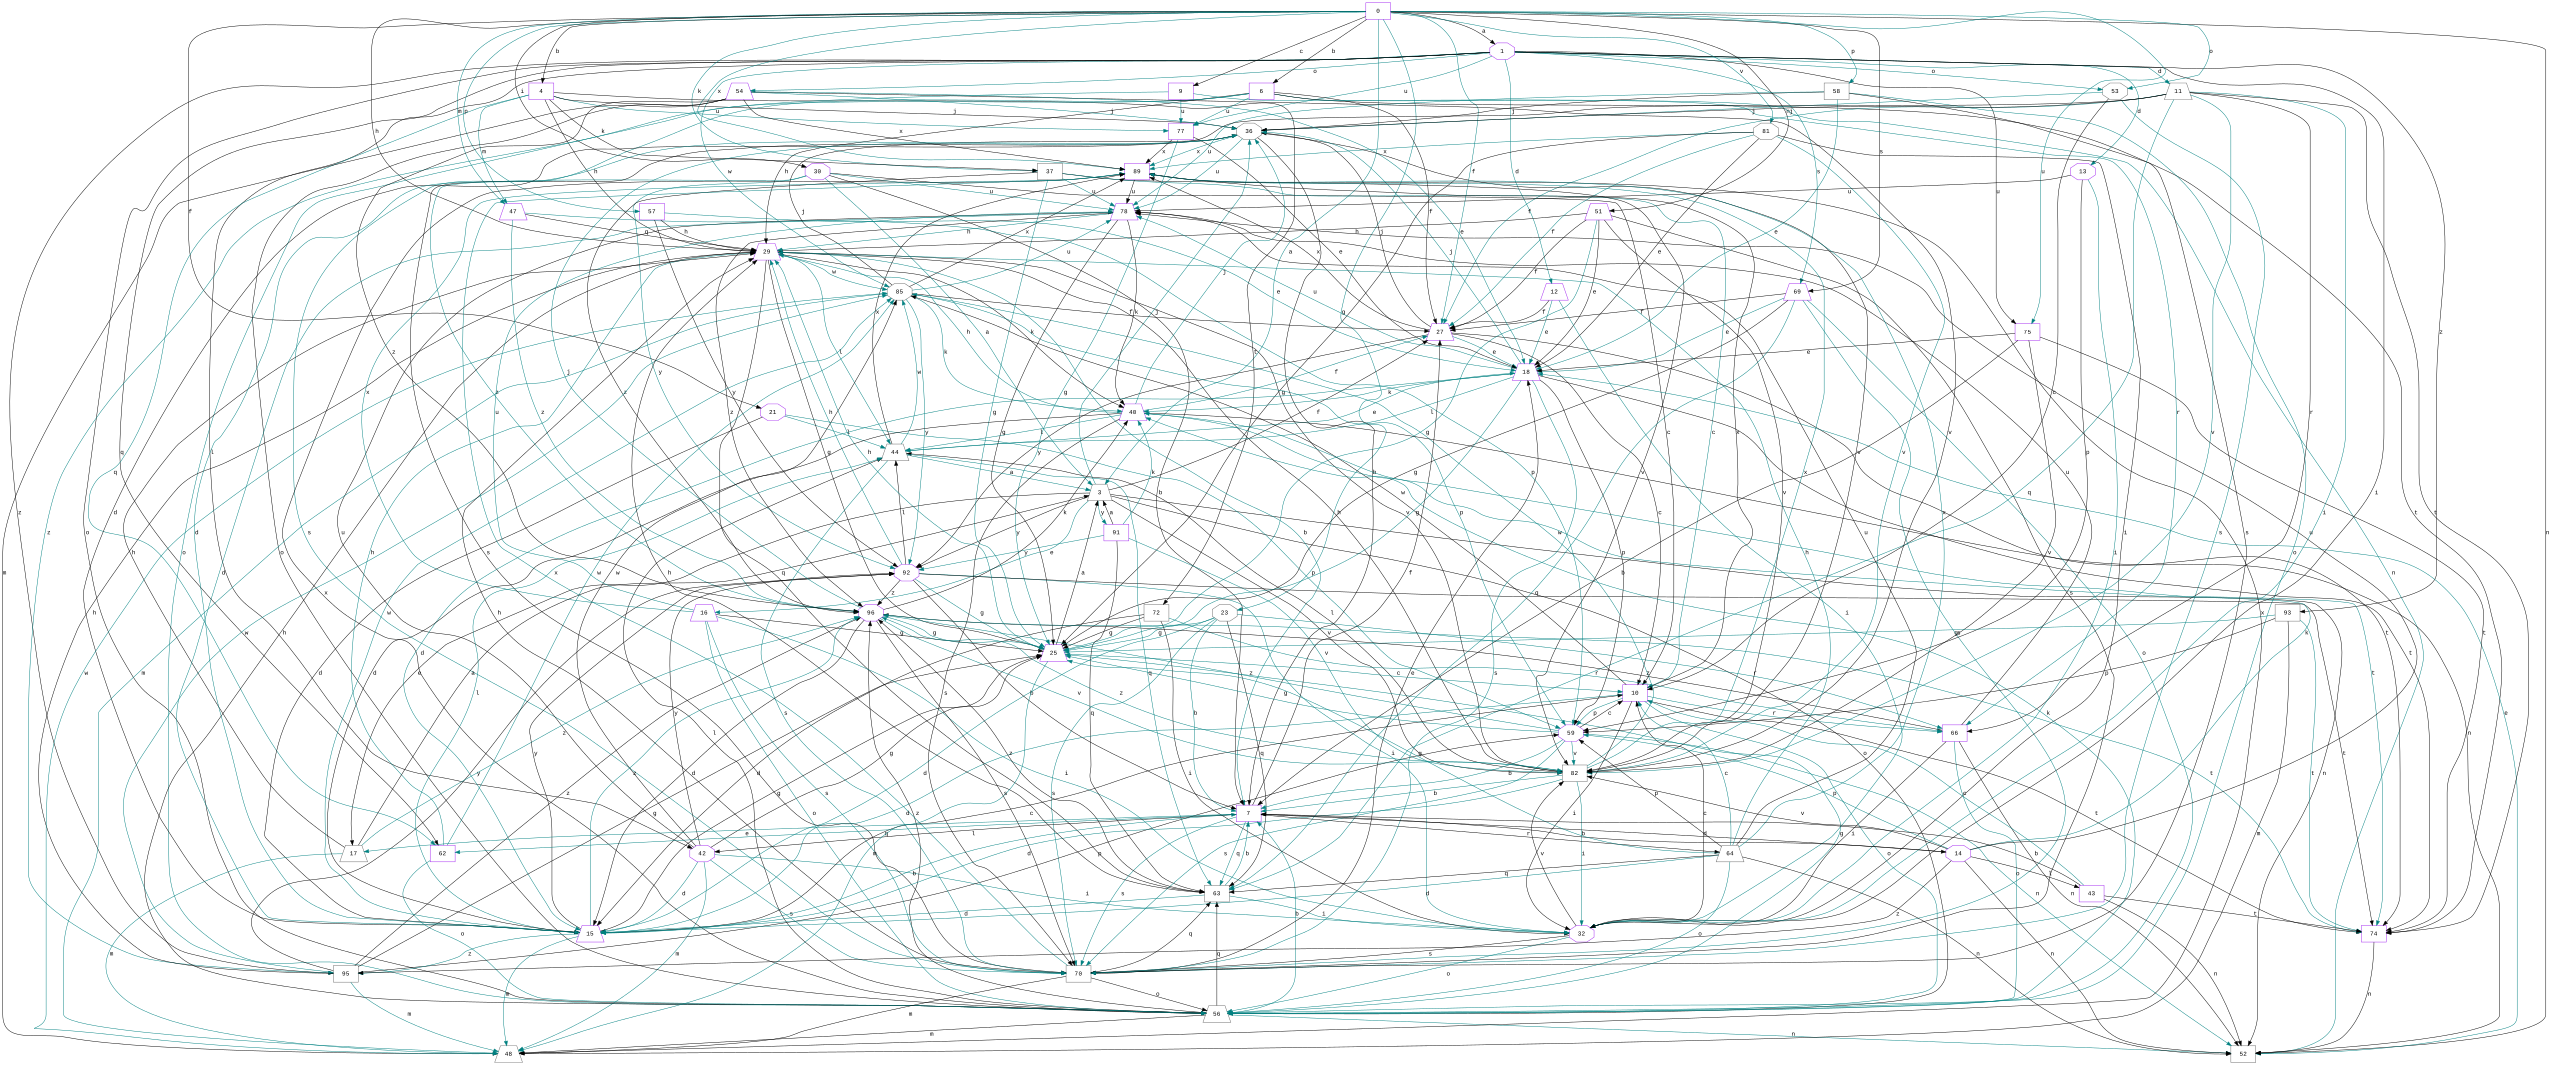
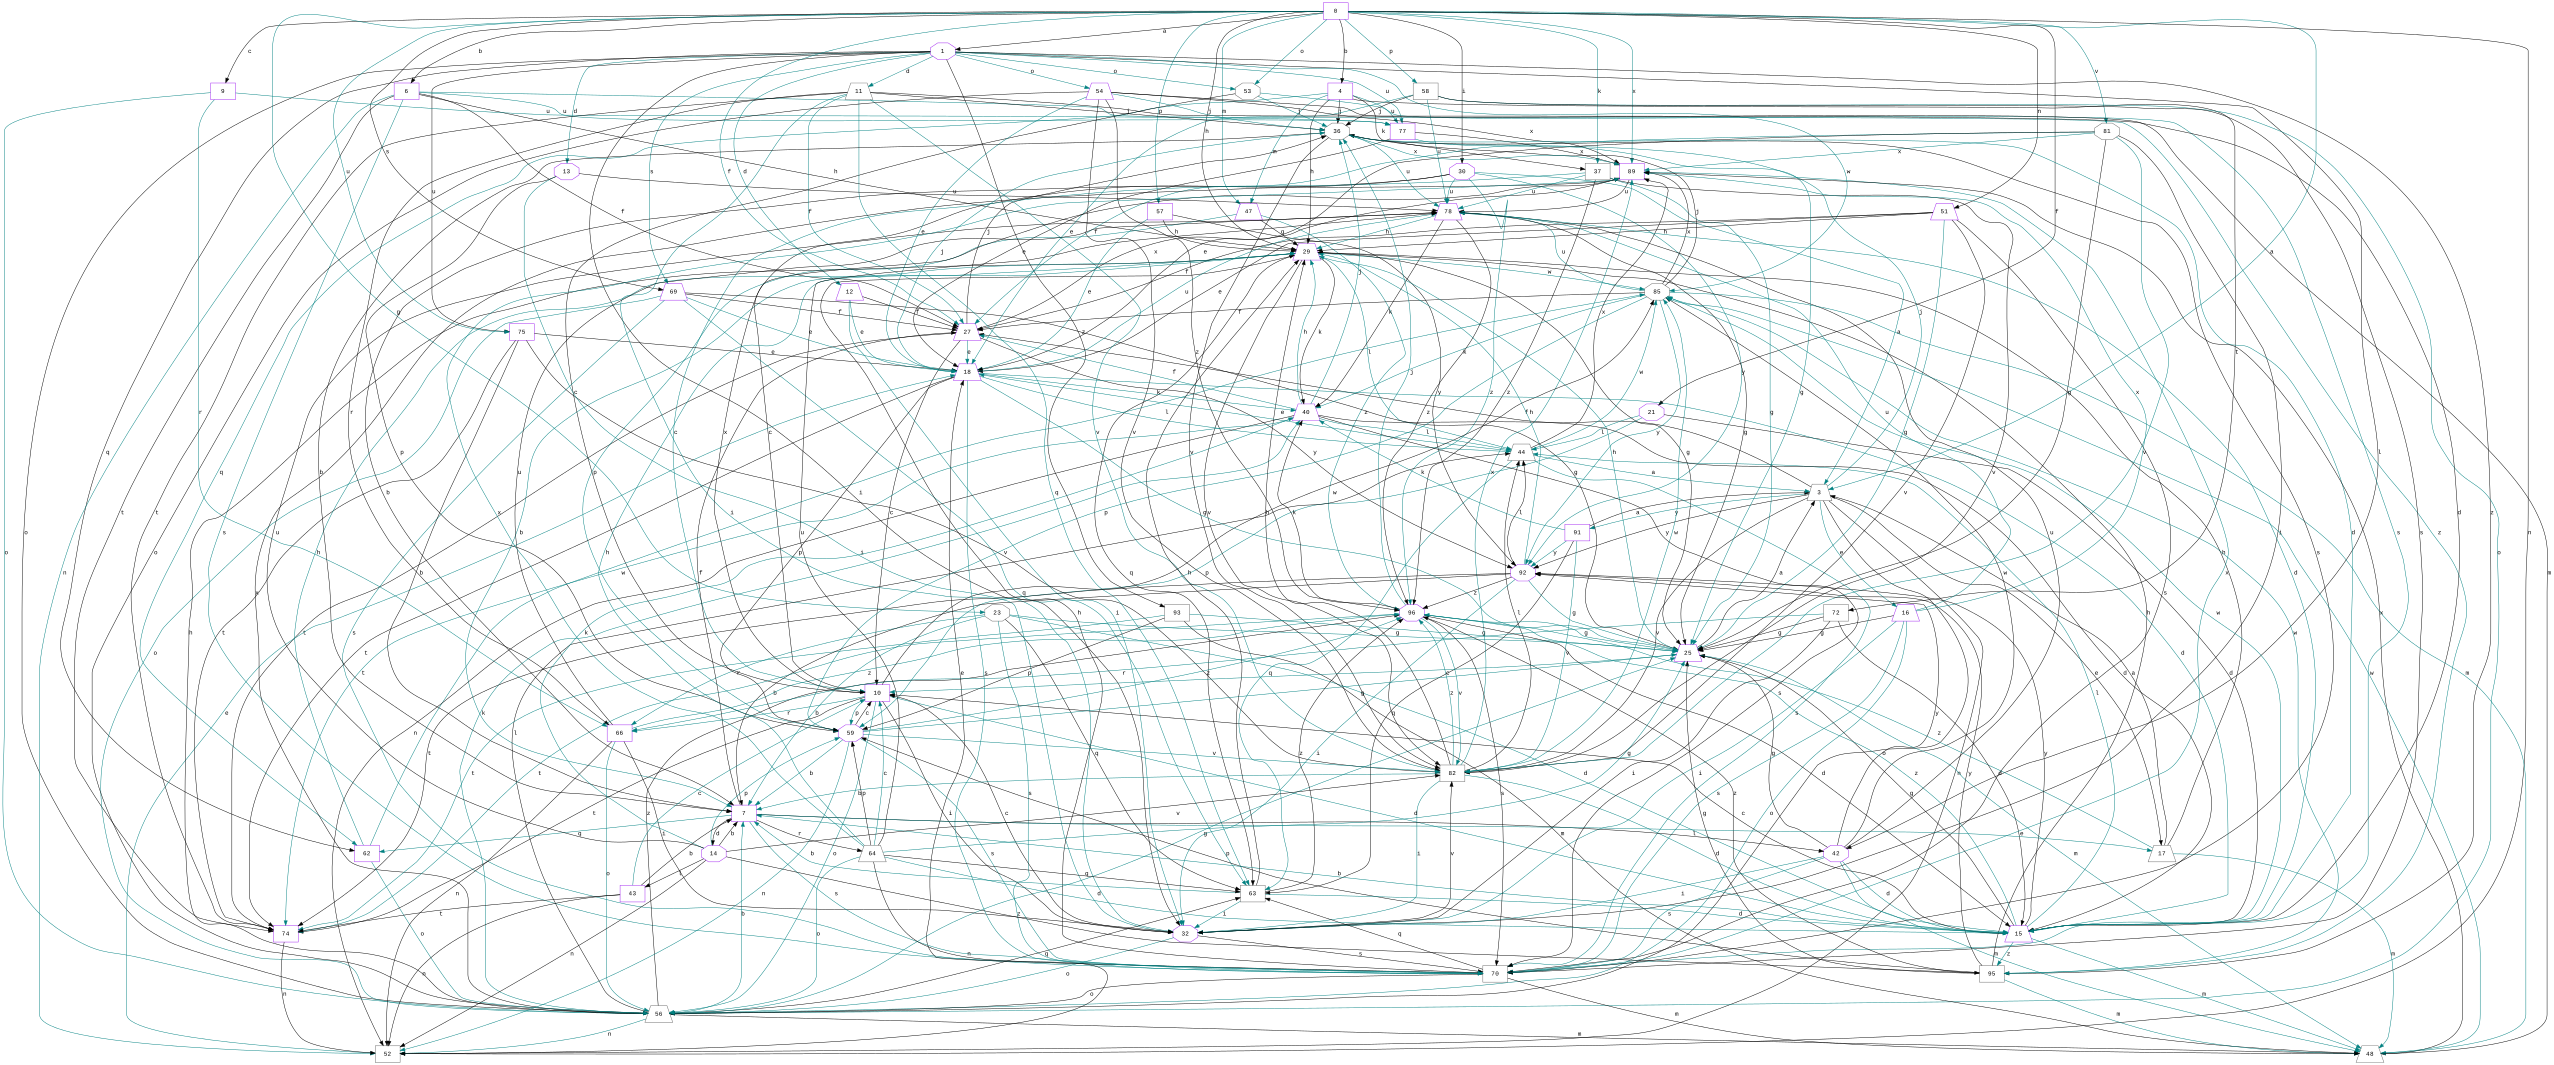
  strict digraph {
    fontname="Liberation Mono"
    node [color=purple fontname="Liberation Mono" shape=box]
    edge [color=teal fontname="Liberation Mono"]
    1 [shape=octagon]
    0
    3 [color=gray40 shape=trapezium]
    4
    6
    9
    21 [shape=octagon]
    n8 [label=27 shape=trapezium]
    23 [color=gray40 shape=octagon]
    29 [shape=trapezium]
    30 [shape=octagon]
    37 [color=gray40]
    47 [shape=trapezium]
    51 [shape=trapezium]
    52 [color=gray40]
    53 [color=gray40 shape=octagon]
    57
    58 [color=gray40]
    69 [shape=trapezium]
    75
    81 [color=gray40 shape=octagon]
    89
    11 [color=gray40 shape=trapezium]
    12 [shape=trapezium]
    13 [shape=octagon]
    32 [shape=octagon]
    42 [shape=octagon]
    54 [shape=trapezium]
    56 [color=gray40 shape=trapezium]
    62
    77
    85 [color=gray40 shape=octagon]
    93 [color=gray40]
    95 [color=gray40]
    16 [shape=trapezium]
    17 [color=gray40 shape=trapezium]
    36 [color=gray40 shape=octagon]
    82 [color=gray40]
    91
    92 [shape=octagon]
    72 [color=gray40]
    70 [color=gray40]
    74
    66
    15 [shape=trapezium]
    59 [shape=octagon]
    44 [color=gray40 shape=trapezium]
    10
    18 [shape=trapezium]
    7
    63 [color=gray40]
    25 [shape=trapezium]
    40 [shape=trapezium]
    78 [shape=trapezium]
    96 [shape=octagon]
    48 [color=gray40 shape=trapezium]
    14 [shape=octagon]
    64 [color=gray40 shape=trapezium]
    43
    1 -> 53 [label=o]
    1 -> 69 [label=s]
    1 -> 75 [color=black label=u]
    1 -> 11 [label=d]
    1 -> 12 [label=d]
    1 -> 13 [label=d]
    1 -> 32 [color=black label=i]
    1 -> 42 [color=black label=l]
    1 -> 54 [label=o]
    1 -> 56 [color=black label=o]
    1 -> 62 [color=black label=q]
    1 -> 77 [label=u]
    1 -> 85 [label=w]
    1 -> 93 [color=black label=z]
    1 -> 95 [color=black label=z]
    0 -> 1 [color=black label=a]
    0 -> 3 [label=a]
    0 -> 4 [color=black label=b]
    0 -> 6 [color=black label=b]
    0 -> 9 [color=black label=c]
    0 -> 21 [color=black label=f]
    0 -> n8 [label=f]
    0 -> 23 [label=g]
    0 -> 29 [color=black label=h]
    0 -> 30 [color=black label=i]
    0 -> 37 [label=k]
    0 -> 47 [label=m]
    0 -> 51 [color=black label=n]
    0 -> 52 [color=black label=n]
    0 -> 53 [label=o]
    0 -> 57 [label=p]
    0 -> 58 [label=p]
    0 -> 69 [color=black label=s]
    0 -> 75 [label=u]
    0 -> 81 [label=v]
    0 -> 89 [label=x]
    3 -> n8 [color=black label=f]
    3 -> 52 [color=black label=n]
    3 -> 56 [color=black label=o]
    3 -> 16 [label=e]
    3 -> 17 [color=black label=e]
    3 -> 36 [label=j]
    3 -> 82 [color=black label=v]
    3 -> 91 [label=y]
    3 -> 92 [color=black label=y]
    4 -> 29 [color=black label=h]
    4 -> 37 [color=black label=k]
    4 -> 47 [label=m]
    4 -> 62 [label=q]
    4 -> 77 [label=u]
    4 -> 36 [color=black label=j]
    4 -> 72 [color=black label=t]
    6 -> n8 [color=black label=f]
    6 -> 29 [color=black label=h]
    6 -> 52 [label=n]
    6 -> 77 [label=u]
    6 -> 95 [label=z]
    6 -> 70 [label=s]
    6 -> 74 [color=black label=t]
    9 -> 56 [label=o]
    9 -> 77 [label=u]
    9 -> 66 [label=r]
    21 -> 15 [color=black label=d]
    21 -> 59 [label=p]
    21 -> 44 [label=l]
    n8 -> 89 [color=black label=x]
    n8 -> 36 [color=black label=j]
    n8 -> 92 [color=black label=y]
    n8 -> 74 [color=black label=t]
    n8 -> 10 [color=black label=c]
    n8 -> 18 [label=e]
    23 -> 70 [label=s]
    23 -> 66 [label=r]
    23 -> 15 [label=d]
    23 -> 7 [label=b]
    23 -> 63 [color=black label=q]
    23 -> 25 [label=g]
    29 -> 85 [label=w]
    29 -> 82 [color=black label=v]
    29 -> 44 [label=l]
    29 -> 7 [label=b]
    29 -> 63 [color=black label=q]
    29 -> 25 [color=black label=g]
    29 -> 40 [color=black label=k]
    30 -> 3 [label=a]
    30 -> 92 [label=y]
    30 -> 10 [color=black label=c]
    30 -> 7 [color=black label=b]
    30 -> 78 [label=u]
    30 -> 96 [label=z]
    37 -> 82 [color=black label=v]
    37 -> 10 [label=c]
    37 -> 25 [label=g]
    37 -> 78 [label=u]
    37 -> 96 [color=black label=z]
    47 -> 29 [color=black label=q]
    47 -> 59 [label=p]
    47 -> 96 [label=z]
    51 -> n8 [color=black label=f]
    51 -> 29 [color=black label=h]
    51 -> 82 [color=black label=v]
    51 -> 70 [color=black label=s]
    51 -> 18 [color=black label=e]
    51 -> 25 [label=g]
    52 -> 18 [label=e]
    53 -> 36 [label=j]
    53 -> 70 [label=s]
    53 -> 10 [color=black label=c]
    57 -> 29 [color=black label=h]
    57 -> 92 [color=black label=y]
    57 -> 18 [label=e]
    58 -> 56 [label=o]
    58 -> 36 [color=black label=j]
    58 -> 70 [color=black label=s]
    58 -> 18 [label=e]
    58 -> 78 [label=u]
    69 -> n8 [color=black label=f]
    69 -> 56 [label=o]
    69 -> 70 [label=s]
    69 -> 18 [label=e]
    69 -> 63 [label=q]
    69 -> 25 [color=black label=g]
    75 -> 82 [color=black label=v]
    75 -> 74 [color=black label=t]
    75 -> 18 [color=black label=e]
    75 -> 7 [color=black label=b]
    81 -> n8 [label=f]
    81 -> 89 [label=x]
    81 -> 32 [color=black label=i]
    81 -> 82 [label=v]
    81 -> 18 [color=black label=e]
    81 -> 25 [color=black label=g]
    89 -> 78 [color=black label=u]
    11 -> n8 [label=f]
    11 -> 32 [label=i]
    11 -> 36 [color=black label=j]
    11 -> 82 [label=v]
    11 -> 74 [color=black label=t]
    11 -> 66 [color=black label=r]
    11 -> 15 [color=black label=d]
    11 -> 63 [label=q]
    12 -> n8 [color=black label=f]
    12 -> 32 [label=i]
    12 -> 18 [label=e]
    13 -> 32 [label=i]
    13 -> 59 [color=black label=p]
    13 -> 78 [color=black label=u]
    32 -> 56 [label=o]
    32 -> 82 [color=black label=v]
    32 -> 70 [color=black label=s]
    32 -> 10 [color=black label=c]
    42 -> 32 [label=i]
    42 -> 85 [color=black label=w]
    42 -> 92 [color=black label=y]
    42 -> 70 [label=s]
    42 -> 15 [label=d]
    42 -> 25 [color=black label=g]
    42 -> 78 [color=black label=u]
    42 -> 48 [label=m]
    54 -> 89 [color=black label=x]
    54 -> 56 [color=black label=o]
    54 -> 36 [label=j]
    54 -> 82 [color=black label=v]
    54 -> 18 [label=e]
    54 -> 96 [color=black label=z]
    54 -> 48 [color=black label=m]
    56 -> 29 [color=black label=h]
    56 -> 52 [label=n]
    56 -> 89 [color=black label=x]
    56 -> 44 [color=black label=l]
    56 -> 7 [label=b]
    56 -> 63 [color=black label=q]
    56 -> 25 [label=g]
    56 -> 40 [label=k]
    56 -> 96 [color=black label=z]
    56 -> 48 [color=black label=m]
    62 -> 29 [label=h]
    62 -> 56 [label=o]
    62 -> 85 [label=w]
    77 -> 89 [color=black label=x]
    77 -> 18 [color=black label=e]
    77 -> 25 [label=g]
    85 -> n8 [color=black label=f]
    85 -> 89 [color=black label=x]
    85 -> 36 [color=black label=j]
    85 -> 92 [label=y]
    85 -> 59 [label=p]
    85 -> 40 [label=k]
    85 -> 78 [label=u]
    85 -> 48 [label=m]
    93 -> 74 [label=t]
    93 -> 59 [color=black label=p]
    93 -> 25 [label=g]
    93 -> 48 [color=black label=m]
    95 -> 29 [color=black label=h]
    95 -> 85 [label=w]
    95 -> 92 [color=black label=y]
    95 -> 59 [color=black label=p]
    95 -> 25 [color=black label=g]
    95 -> 96 [color=black label=z]
    95 -> 48 [label=m]
    16 -> 89 [label=x]
    16 -> 32 [label=i]
    16 -> 56 [label=o]
    16 -> 70 [label=s]
    16 -> 25 [color=black label=g]
    16 -> 78 [label=u]
    17 -> 3 [color=black label=a]
    17 -> 29 [color=black label=h]
    17 -> 96 [label=z]
    17 -> 48 [label=m]
    36 -> 89 [label=x]
    36 -> 82 [color=black label=v]
    36 -> 70 [color=black label=s]
    36 -> 15 [label=d]
    36 -> 7 [color=black label=b]
    36 -> 78 [label=u]
    82 -> 29 [color=black label=h]
    82 -> 89 [label=x]
    82 -> 32 [label=i]
    82 -> 85 [label=w]
    82 -> 15 [label=d]
    82 -> 44 [color=black label=l]
    82 -> 7 [label=b]
    82 -> 96 [label=z]
    91 -> 3 [color=black label=a]
    91 -> 82 [label=v]
    91 -> 92 [label=y]
    91 -> 63 [color=black label=q]
    91 -> 40 [label=k]
    92 -> 29 [label=h]
    92 -> 32 [label=i]
    92 -> 74 [color=black label=t]
    92 -> 44 [color=black label=l]
    92 -> 7 [color=black label=b]
    92 -> 25 [label=g]
    92 -> 96 [color=black label=z]
    72 -> 32 [color=black label=i]
    72 -> 66 [label=r]
    72 -> 15 [color=black label=d]
    72 -> 25 [color=black label=g]
    70 -> 29 [color=black label=h]
    70 -> 89 [label=x]
    70 -> 56 [color=black label=o]
    70 -> 18 [color=black label=e]
    70 -> 63 [color=black label=q]
    70 -> 48 [color=black label=m]
    74 -> 52 [color=black label=n]
    66 -> 52 [color=black label=n]
    66 -> 32 [color=black label=i]
    66 -> 56 [label=o]
    66 -> 78 [color=black label=u]
-   66 -> 96 [color=black label=z]
+   66 -> 96 [label=z]
    15 -> 85 [label=w]
    15 -> 95 [label=z]
    15 -> 92 [color=black label=y]
    15 -> 44 [label=l]
    15 -> 10 [color=black label=c]
    15 -> 7 [label=b]
    15 -> 25 [color=black label=g]
    15 -> 96 [label=z]
    15 -> 48 [label=m]
    59 -> 52 [label=n]
    59 -> 82 [label=v]
    59 -> 70 [label=s]
    59 -> 10 [color=black label=c]
    59 -> 7 [label=b]
    59 -> 25 [label=g]
    59 -> 96 [label=z]
    44 -> 3 [label=a]
    44 -> 89 [color=black label=x]
    44 -> 85 [label=w]
    44 -> 70 [label=s]
    44 -> 18 [label=e]
    44 -> 63 [label=q]
    10 -> 89 [color=black label=x]
    10 -> 32 [color=black label=i]
    10 -> 56 [label=o]
    10 -> 85 [color=black label=w]
    10 -> 74 [color=black label=t]
    10 -> 66 [label=r]
    10 -> 15 [label=d]
    10 -> 59 [label=p]
    18 -> 36 [label=j]
    18 -> 70 [label=s]
    18 -> 74 [color=black label=t]
    18 -> 15 [label=d]
    18 -> 59 [color=black label=p]
    18 -> 44 [label=l]
    18 -> 25 [label=g]
    18 -> 40 [label=k]
    18 -> 78 [label=u]
    7 -> n8 [color=black label=f]
    7 -> 42 [color=black label=l]
    7 -> 62 [label=q]
    7 -> 17 [label=e]
    7 -> 70 [label=s]
-   7 -> 63 [label=q]
    7 -> 14 [color=black label=d]
    7 -> 64 [color=black label=r]
    63 -> 29 [color=black label=h]
    63 -> 32 [label=i]
    63 -> 15 [label=d]
    63 -> 7 [label=b]
    63 -> 96 [color=black label=z]
    25 -> 3 [color=black label=a]
    25 -> 29 [label=h]
    25 -> 10 [label=c]
    25 -> 48 [label=m]
    40 -> n8 [label=f]
    40 -> 29 [label=h]
    40 -> 52 [color=black label=n]
    40 -> 36 [label=j]
    40 -> 70 [color=black label=s]
    40 -> 74 [label=t]
    40 -> 15 [color=black label=d]
    40 -> 44 [label=l]
    78 -> 29 [label=h]
    78 -> 15 [label=d]
    78 -> 25 [color=black label=g]
    78 -> 40 [color=black label=k]
    78 -> 96 [color=black label=z]
    96 -> 36 [label=j]
    96 -> 82 [label=v]
    96 -> 70 [color=black label=s]
    96 -> 74 [label=t]
    96 -> 15 [color=black label=d]
    96 -> 25 [label=g]
    96 -> 40 [color=black label=k]
    48 -> 89 [color=black label=x]
    48 -> 85 [label=w]
    14 -> 52 [color=black label=n]
    14 -> 95 [color=black label=z]
    14 -> 82 [color=black label=v]
    14 -> 59 [label=p]
    14 -> 7 [color=black label=b]
    14 -> 40 [label=k]
    14 -> 78 [color=black label=u]
    14 -> 43 [color=black label=l]
    64 -> 29 [label=h]
    64 -> 52 [color=black label=n]
    64 -> 89 [label=x]
    64 -> 56 [label=o]
    64 -> 15 [label=d]
    64 -> 59 [color=black label=p]
    64 -> 10 [label=c]
    64 -> 63 [color=black label=q]
    64 -> 25 [label=g]
    64 -> 78 [color=black label=u]
    43 -> 52 [color=black label=n]
    43 -> 74 [color=black label=t]
    43 -> 10 [label=c]
    43 -> 7 [color=black label=b]
  }
